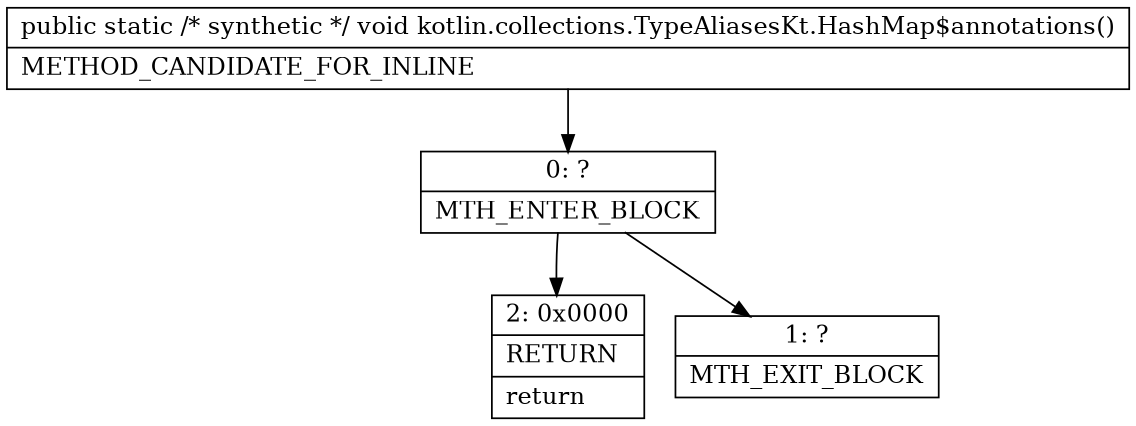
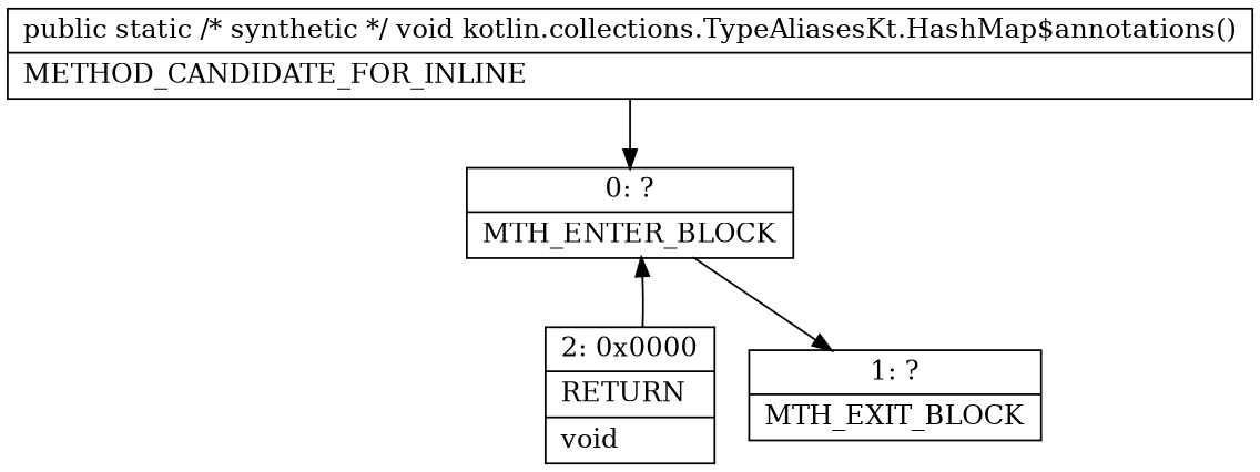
  digraph {
    node [shape=record]
    n1 [label="{0\:\ ?|MTH_ENTER_BLOCK\l}"]
-   n2 [label="{2\:\ 0x0000|RETURN\l|return\l}"]
+   n2 [label="{2\:\ 0x0000|RETURN\l|void\l}"]
    n3 [label="{1\:\ ?|MTH_EXIT_BLOCK\l}"]
    n4 [label="{public static \/* synthetic *\/ void kotlin.collections.TypeAliasesKt.HashMap$annotations()  | METHOD_CANDIDATE_FOR_INLINE\l}"]
-   n1 -> n2
+   n2 -> n1
    n1 -> n3
    n4 -> n1
  }
